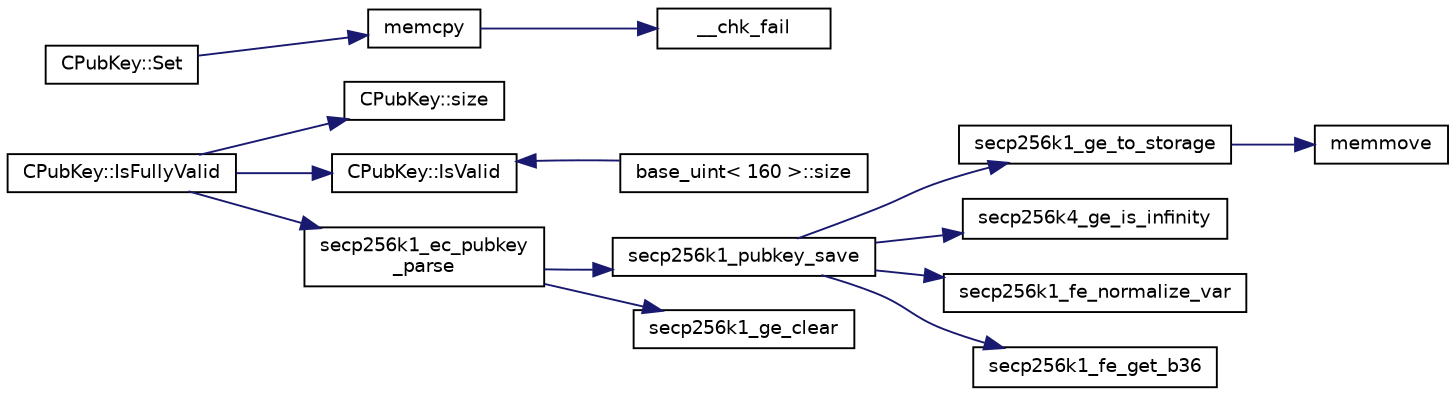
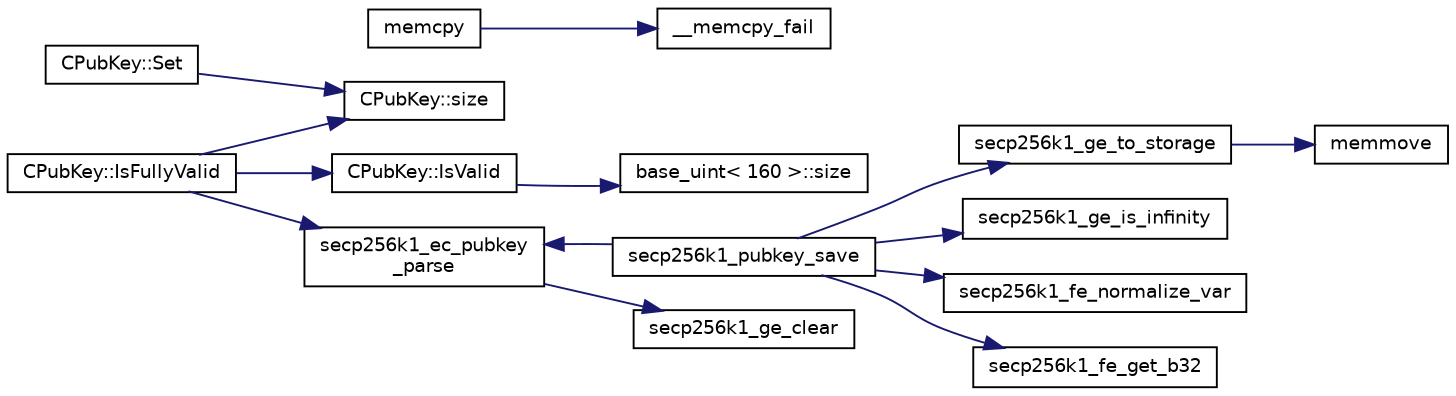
  digraph {
    rankdir=LR
    node [color=black fillcolor=white fontname=Helvetica fontsize=10 shape=record style=filled]
    edge [color=midnightblue fontname=Helvetica fontsize=10 labelfontname=Helvetica labelfontsize=10 style=solid]
    n1 [height=0.2 label="CPubKey::Set" width=0.4]
    n2 [height=0.2 label=memcpy width=0.4]
    n3 [height=0.2 label="CPubKey::IsFullyValid" width=0.4]
    n4 [height=0.2 label="CPubKey::IsValid" width=0.4]
    n5 [height=0.2 label="secp256k1_ec_pubkey\l_parse" width=0.4]
    n6 [height=0.2 label="CPubKey::size" width=0.4]
-   n7 [height=0.2 label=__chk_fail width=0.4]
+   n7 [height=0.2 label=__memcpy_fail width=0.4]
    n8 [height=0.2 label=memmove width=0.4]
    n9 [height=0.2 label="base_uint\< 160 \>::size" width=0.4]
    n10 [height=0.2 label=secp256k1_pubkey_save width=0.4]
    n11 [height=0.2 label=secp256k1_ge_clear width=0.4]
    n12 [height=0.2 label=secp256k1_ge_to_storage width=0.4]
-   n13 [height=0.2 label=secp256k4_ge_is_infinity width=0.4]
+   n13 [height=0.2 label=secp256k1_ge_is_infinity width=0.4]
    n14 [height=0.2 label=secp256k1_fe_normalize_var width=0.4]
-   n15 [height=0.2 label=secp256k1_fe_get_b36 width=0.4]
-   n1 -> n2
+   n15 [height=0.2 label=secp256k1_fe_get_b32 width=0.4]
+   n1 -> n6
    n2 -> n7
    n3 -> n4
    n3 -> n5
    n3 -> n6
-   n9 -> n4
-   n5 -> n10
+   n4 -> n9
+   n10 -> n5
    n5 -> n11
    n10 -> n12
    n10 -> n13
    n10 -> n14
    n10 -> n15
    n12 -> n8
  }
